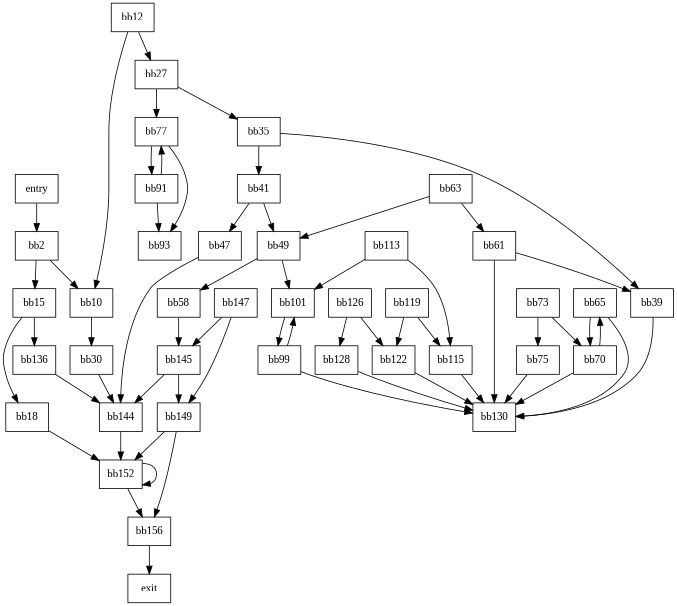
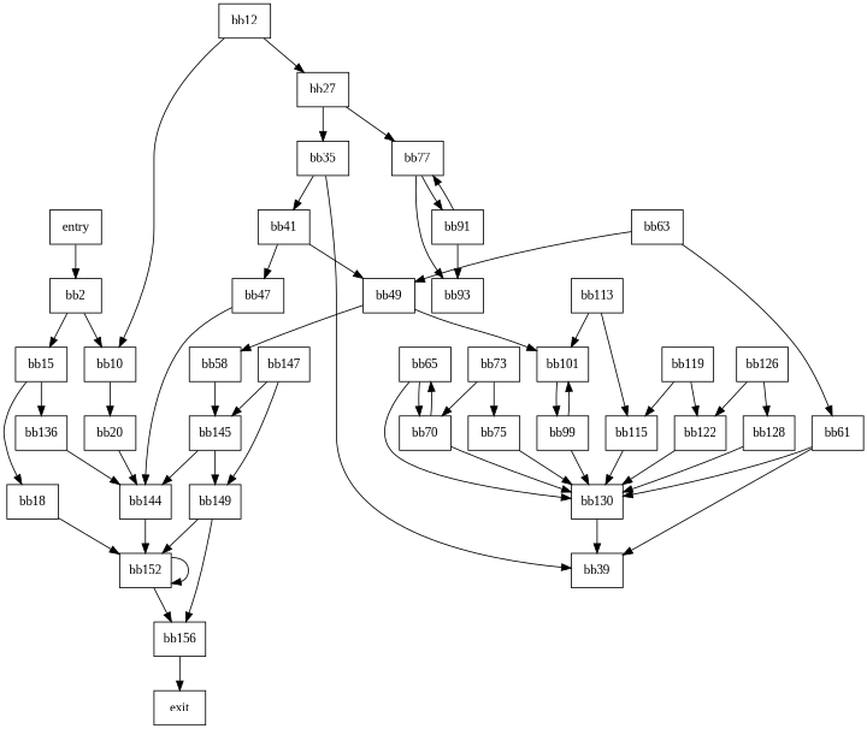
  digraph {
    fontname="Liberation Serif"
    node [fontname="Liberation Serif" shape=rectangle]
    edge [fontname="Liberation Serif"]
    n1 [label=entry]
    n2 [label=bb2]
    n3 [label=bb10]
    n4 [label=bb15]
-   n5 [label=bb30]
+   n5 [label=bb20]
    n6 [label=bb18]
    n7 [label=bb136]
    n8 [label=bb12]
    n9 [label=bb27]
    n10 [label=bb144]
    n11 [label=bb35]
    n12 [label=bb77]
    n13 [label=bb152]
    n14 [label=bb156]
    n15 [label=bb39]
    n16 [label=bb41]
    n17 [label=bb91]
    bb93
    n19 [label=bb130]
    n20 [label=bb47]
    n21 [label=bb49]
    n22 [label=bb58]
    n23 [label=bb101]
    n24 [label=bb145]
    n25 [label=bb99]
    n26 [label=bb149]
    n27 [label=bb61]
    n28 [label=bb63]
    n29 [label=bb65]
    n30 [label=bb70]
    n31 [label=bb73]
    n32 [label=bb75]
    n33 [label=bb115]
    n34 [label=bb122]
    n35 [label=bb113]
    n36 [label=bb119]
    n37 [label=bb126]
    n38 [label=bb128]
    n39 [label=bb147]
    n40 [label=exit]
    n1 -> n2
    n2 -> n3
    n2 -> n4
    n3 -> n5
    n4 -> n6
    n4 -> n7
    n5 -> n10
    n6 -> n13
    n7 -> n10
    n8 -> n3
    n8 -> n9
    n9 -> n11
    n9 -> n12
    n10 -> n13
    n11 -> n15
    n11 -> n16
    n12 -> n17
    n12 -> bb93
    n13 -> n13
    n13 -> n14
    n14 -> n40
-   n15 -> n19
+   n19 -> n15
    n16 -> n20
    n16 -> n21
    n17 -> n12
    n17 -> bb93
    n20 -> n10
    n21 -> n22
    n21 -> n23
    n22 -> n24
    n23 -> n25
    n24 -> n10
    n24 -> n26
    n25 -> n19
    n25 -> n23
    n26 -> n13
    n26 -> n14
    n27 -> n15
    n27 -> n19
    n28 -> n21
    n28 -> n27
    n29 -> n19
    n29 -> n30
    n30 -> n19
    n30 -> n29
    n31 -> n30
    n31 -> n32
    n32 -> n19
    n33 -> n19
    n34 -> n19
    n35 -> n23
    n35 -> n33
    n36 -> n33
    n36 -> n34
    n37 -> n34
    n37 -> n38
    n38 -> n19
    n39 -> n24
    n39 -> n26
  }
